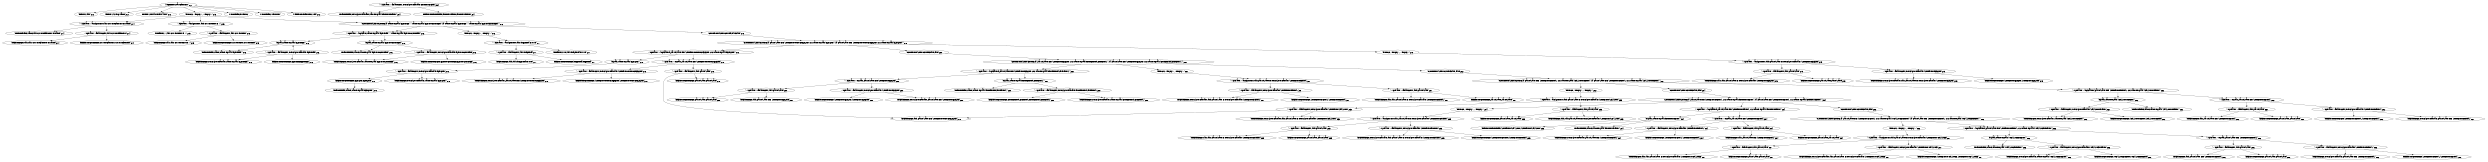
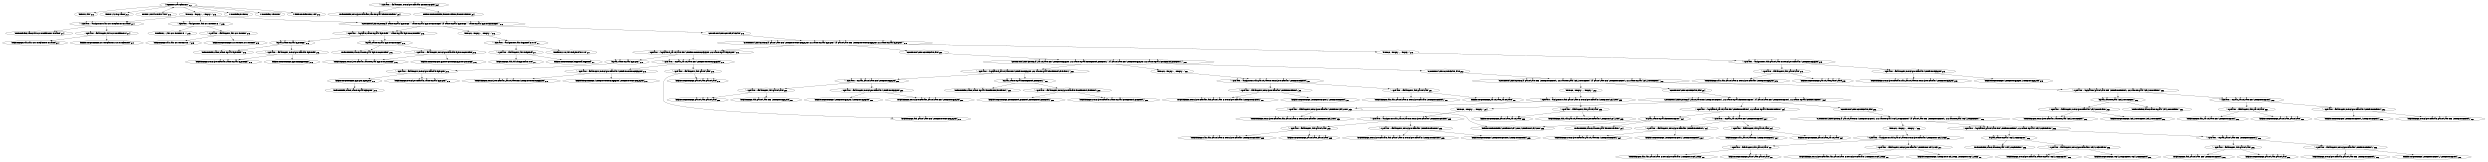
  digraph {
    n1 [label=<(METHOD,startElement)<SUB>272</SUB>>]
    n2 [label=<(PARAM,this)<SUB>272</SUB>>]
    n3 [label=<(PARAM,String name)<SUB>272</SUB>>]
    n4 [label=<(PARAM,AttributeList attrs)<SUB>272</SUB>>]
    n5 [label=<(BLOCK,&lt;empty&gt;,&lt;empty&gt;)<SUB>273</SUB>>]
    n6 [label=<(MODIFIER,PUBLIC)>]
    n7 [label=<(MODIFIER,VIRTUAL)>]
    n8 [label=<(METHOD_RETURN,void)<SUB>272</SUB>>]
    n9 [label=<(&lt;operator&gt;.assignment,this.currentElement = name)<SUB>274</SUB>>]
    n10 [label=<(&lt;operator&gt;.assignment,this.currentText = &quot;&quot;)<SUB>275</SUB>>]
    n11 [label=<(CONTROL_STRUCTURE,if (name.equals(EJB_REF) || name.equals(EJB_LOCAL_REF)),if (name.equals(EJB_REF) || name.equals(EJB_LOCAL_REF)))<SUB>276</SUB>>]
    n12 [label=<(&lt;operator&gt;.fieldAccess,this.currentElement)<SUB>274</SUB>>]
    n13 [label=<(IDENTIFIER,name,this.currentElement = name)<SUB>274</SUB>>]
    n14 [label=<(&lt;operator&gt;.fieldAccess,this.currentText)<SUB>275</SUB>>]
    n15 [label=<(LITERAL,&quot;&quot;,this.currentText = &quot;&quot;)<SUB>275</SUB>>]
    n16 [label=<(&lt;operator&gt;.logicalOr,name.equals(EJB_REF) || name.equals(EJB_LOCAL_REF))<SUB>276</SUB>>]
    n17 [label=<(BLOCK,&lt;empty&gt;,&lt;empty&gt;)<SUB>276</SUB>>]
    n18 [label=<(CONTROL_STRUCTURE,else,else)<SUB>278</SUB>>]
    n19 [label=<(IDENTIFIER,this,this.currentElement = name)<SUB>274</SUB>>]
    n20 [label=<(FIELD_IDENTIFIER,currentElement,currentElement)<SUB>274</SUB>>]
    n21 [label=<(IDENTIFIER,this,this.currentText = &quot;&quot;)<SUB>275</SUB>>]
    n22 [label=<(FIELD_IDENTIFIER,currentText,currentText)<SUB>275</SUB>>]
    n23 [label=<(equals,name.equals(EJB_REF))<SUB>276</SUB>>]
    n24 [label=<(equals,name.equals(EJB_LOCAL_REF))<SUB>276</SUB>>]
    n25 [label=<(&lt;operator&gt;.assignment,this.inEJBRef = true)<SUB>277</SUB>>]
    n26 [label=<(CONTROL_STRUCTURE,if (parseState == STATE_LOOKING_EJBJAR &amp;&amp; name.equals(EJB_JAR)),if (parseState == STATE_LOOKING_EJBJAR &amp;&amp; name.equals(EJB_JAR)))<SUB>278</SUB>>]
    n27 [label=<(IDENTIFIER,name,name.equals(EJB_REF))<SUB>276</SUB>>]
    n28 [label=<(&lt;operator&gt;.fieldAccess,DescriptorHandler.EJB_REF)<SUB>276</SUB>>]
    n29 [label=<(IDENTIFIER,name,name.equals(EJB_LOCAL_REF))<SUB>276</SUB>>]
    n30 [label=<(&lt;operator&gt;.fieldAccess,DescriptorHandler.EJB_LOCAL_REF)<SUB>276</SUB>>]
    n31 [label=<(IDENTIFIER,DescriptorHandler,name.equals(EJB_REF))<SUB>276</SUB>>]
    n32 [label=<(FIELD_IDENTIFIER,EJB_REF,EJB_REF)<SUB>276</SUB>>]
    n33 [label=<(IDENTIFIER,DescriptorHandler,name.equals(EJB_LOCAL_REF))<SUB>276</SUB>>]
    n34 [label=<(FIELD_IDENTIFIER,EJB_LOCAL_REF,EJB_LOCAL_REF)<SUB>276</SUB>>]
    n35 [label=<(&lt;operator&gt;.fieldAccess,this.inEJBRef)<SUB>277</SUB>>]
    n36 [label=<(LITERAL,true,this.inEJBRef = true)<SUB>277</SUB>>]
    n37 [label=<(IDENTIFIER,this,this.inEJBRef = true)<SUB>277</SUB>>]
    n38 [label=<(FIELD_IDENTIFIER,inEJBRef,inEJBRef)<SUB>277</SUB>>]
    n39 [label=<(&lt;operator&gt;.logicalAnd,parseState == STATE_LOOKING_EJBJAR &amp;&amp; name.equals(EJB_JAR))<SUB>278</SUB>>]
    n40 [label=<(BLOCK,&lt;empty&gt;,&lt;empty&gt;)<SUB>278</SUB>>]
    n41 [label=<(CONTROL_STRUCTURE,else,else)<SUB>280</SUB>>]
    n42 [label=<(&lt;operator&gt;.equals,parseState == STATE_LOOKING_EJBJAR)<SUB>278</SUB>>]
    n43 [label=<(equals,name.equals(EJB_JAR))<SUB>278</SUB>>]
    n44 [label=<(&lt;operator&gt;.assignment,this.parseState = DescriptorHandler.STATE_IN_EJBJAR)<SUB>279</SUB>>]
    n45 [label=<(CONTROL_STRUCTURE,if (parseState == STATE_IN_EJBJAR &amp;&amp; name.equals(ENTERPRISE_BEANS)),if (parseState == STATE_IN_EJBJAR &amp;&amp; name.equals(ENTERPRISE_BEANS)))<SUB>280</SUB>>]
    n46 [label=<(&lt;operator&gt;.fieldAccess,this.parseState)<SUB>278</SUB>>]
    n47 [label=<(&lt;operator&gt;.fieldAccess,DescriptorHandler.STATE_LOOKING_EJBJAR)<SUB>278</SUB>>]
    n48 [label=<(&lt;operator&gt;.fieldAccess,DescriptorHandler.EJB_JAR)<SUB>278</SUB>>]
    n49 [label=<(IDENTIFIER,this,parseState == STATE_LOOKING_EJBJAR)<SUB>278</SUB>>]
    n50 [label=<(FIELD_IDENTIFIER,parseState,parseState)<SUB>278</SUB>>]
    n51 [label=<(IDENTIFIER,DescriptorHandler,parseState == STATE_LOOKING_EJBJAR)<SUB>278</SUB>>]
    n52 [label=<(FIELD_IDENTIFIER,STATE_LOOKING_EJBJAR,STATE_LOOKING_EJBJAR)<SUB>278</SUB>>]
    n53 [label=<(IDENTIFIER,name,name.equals(EJB_JAR))<SUB>278</SUB>>]
    n54 [label=<(IDENTIFIER,DescriptorHandler,name.equals(EJB_JAR))<SUB>278</SUB>>]
    n55 [label=<(FIELD_IDENTIFIER,EJB_JAR,EJB_JAR)<SUB>278</SUB>>]
    n56 [label=<(&lt;operator&gt;.fieldAccess,this.parseState)<SUB>279</SUB>>]
    n57 [label=<(&lt;operator&gt;.fieldAccess,DescriptorHandler.STATE_IN_EJBJAR)<SUB>279</SUB>>]
    n58 [label=<(IDENTIFIER,this,this.parseState = DescriptorHandler.STATE_IN_EJBJAR)<SUB>279</SUB>>]
    n59 [label=<(FIELD_IDENTIFIER,parseState,parseState)<SUB>279</SUB>>]
    n60 [label=<(IDENTIFIER,DescriptorHandler,this.parseState = DescriptorHandler.STATE_IN_EJBJAR)<SUB>279</SUB>>]
    n61 [label=<(FIELD_IDENTIFIER,STATE_IN_EJBJAR,STATE_IN_EJBJAR)<SUB>279</SUB>>]
    n62 [label=<(&lt;operator&gt;.logicalAnd,parseState == STATE_IN_EJBJAR &amp;&amp; name.equals(ENTERPRISE_BEANS))<SUB>280</SUB>>]
    n63 [label=<(BLOCK,&lt;empty&gt;,&lt;empty&gt;)<SUB>280</SUB>>]
    n64 [label=<(CONTROL_STRUCTURE,else,else)<SUB>282</SUB>>]
    n65 [label=<(&lt;operator&gt;.equals,parseState == STATE_IN_EJBJAR)<SUB>280</SUB>>]
    n66 [label=<(equals,name.equals(ENTERPRISE_BEANS))<SUB>280</SUB>>]
    n67 [label=<(&lt;operator&gt;.assignment,this.parseState = DescriptorHandler.STATE_IN_BEANS)<SUB>281</SUB>>]
    n68 [label=<(CONTROL_STRUCTURE,if (parseState == STATE_IN_BEANS &amp;&amp; name.equals(SESSION_BEAN)),if (parseState == STATE_IN_BEANS &amp;&amp; name.equals(SESSION_BEAN)))<SUB>282</SUB>>]
    n69 [label=<(&lt;operator&gt;.fieldAccess,this.parseState)<SUB>280</SUB>>]
    n70 [label=<(&lt;operator&gt;.fieldAccess,DescriptorHandler.STATE_IN_EJBJAR)<SUB>280</SUB>>]
    n71 [label=<(IDENTIFIER,name,name.equals(ENTERPRISE_BEANS))<SUB>280</SUB>>]
    n72 [label=<(&lt;operator&gt;.fieldAccess,DescriptorHandler.ENTERPRISE_BEANS)<SUB>280</SUB>>]
    n73 [label=<(IDENTIFIER,this,parseState == STATE_IN_EJBJAR)<SUB>280</SUB>>]
    n74 [label=<(FIELD_IDENTIFIER,parseState,parseState)<SUB>280</SUB>>]
    n75 [label=<(IDENTIFIER,DescriptorHandler,parseState == STATE_IN_EJBJAR)<SUB>280</SUB>>]
    n76 [label=<(FIELD_IDENTIFIER,STATE_IN_EJBJAR,STATE_IN_EJBJAR)<SUB>280</SUB>>]
    n77 [label=<(IDENTIFIER,DescriptorHandler,name.equals(ENTERPRISE_BEANS))<SUB>280</SUB>>]
    n78 [label=<(FIELD_IDENTIFIER,ENTERPRISE_BEANS,ENTERPRISE_BEANS)<SUB>280</SUB>>]
    n79 [label=<(&lt;operator&gt;.fieldAccess,this.parseState)<SUB>281</SUB>>]
    n80 [label=<(&lt;operator&gt;.fieldAccess,DescriptorHandler.STATE_IN_BEANS)<SUB>281</SUB>>]
    n81 [label=<(IDENTIFIER,this,this.parseState = DescriptorHandler.STATE_IN_BEANS)<SUB>281</SUB>>]
    n82 [label=<(FIELD_IDENTIFIER,parseState,parseState)<SUB>281</SUB>>]
    n83 [label=<(IDENTIFIER,DescriptorHandler,this.parseState = DescriptorHandler.STATE_IN_BEANS)<SUB>281</SUB>>]
    n84 [label=<(FIELD_IDENTIFIER,STATE_IN_BEANS,STATE_IN_BEANS)<SUB>281</SUB>>]
    n85 [label=<(&lt;operator&gt;.logicalAnd,parseState == STATE_IN_BEANS &amp;&amp; name.equals(SESSION_BEAN))<SUB>282</SUB>>]
    n86 [label=<(BLOCK,&lt;empty&gt;,&lt;empty&gt;)<SUB>282</SUB>>]
    n87 [label=<(CONTROL_STRUCTURE,else,else)<SUB>284</SUB>>]
    n88 [label=<(&lt;operator&gt;.equals,parseState == STATE_IN_BEANS)<SUB>282</SUB>>]
    n89 [label=<(equals,name.equals(SESSION_BEAN))<SUB>282</SUB>>]
    n90 [label=<(&lt;operator&gt;.assignment,this.parseState = DescriptorHandler.STATE_IN_SESSION)<SUB>283</SUB>>]
    n91 [label=<(CONTROL_STRUCTURE,if (parseState == STATE_IN_BEANS &amp;&amp; name.equals(ENTITY_BEAN)),if (parseState == STATE_IN_BEANS &amp;&amp; name.equals(ENTITY_BEAN)))<SUB>284</SUB>>]
    n92 [label=<(&lt;operator&gt;.fieldAccess,this.parseState)<SUB>282</SUB>>]
    n93 [label=<(&lt;operator&gt;.fieldAccess,DescriptorHandler.STATE_IN_BEANS)<SUB>282</SUB>>]
    n94 [label=<(IDENTIFIER,name,name.equals(SESSION_BEAN))<SUB>282</SUB>>]
    n95 [label=<(&lt;operator&gt;.fieldAccess,DescriptorHandler.SESSION_BEAN)<SUB>282</SUB>>]
    n96 [label=<(IDENTIFIER,this,parseState == STATE_IN_BEANS)<SUB>282</SUB>>]
    n97 [label=<(FIELD_IDENTIFIER,parseState,parseState)<SUB>282</SUB>>]
    n98 [label=<(IDENTIFIER,DescriptorHandler,parseState == STATE_IN_BEANS)<SUB>282</SUB>>]
    n99 [label=<(FIELD_IDENTIFIER,STATE_IN_BEANS,STATE_IN_BEANS)<SUB>282</SUB>>]
    n100 [label=<(IDENTIFIER,DescriptorHandler,name.equals(SESSION_BEAN))<SUB>282</SUB>>]
    n101 [label=<(FIELD_IDENTIFIER,SESSION_BEAN,SESSION_BEAN)<SUB>282</SUB>>]
    n102 [label=<(&lt;operator&gt;.fieldAccess,this.parseState)<SUB>283</SUB>>]
    n103 [label=<(&lt;operator&gt;.fieldAccess,DescriptorHandler.STATE_IN_SESSION)<SUB>283</SUB>>]
    n104 [label=<(IDENTIFIER,this,this.parseState = DescriptorHandler.STATE_IN_SESSION)<SUB>283</SUB>>]
    n105 [label=<(FIELD_IDENTIFIER,parseState,parseState)<SUB>283</SUB>>]
    n106 [label=<(IDENTIFIER,DescriptorHandler,this.parseState = DescriptorHandler.STATE_IN_SESSION)<SUB>283</SUB>>]
    n107 [label=<(FIELD_IDENTIFIER,STATE_IN_SESSION,STATE_IN_SESSION)<SUB>283</SUB>>]
    n108 [label=<(&lt;operator&gt;.logicalAnd,parseState == STATE_IN_BEANS &amp;&amp; name.equals(ENTITY_BEAN))<SUB>284</SUB>>]
    n109 [label=<(BLOCK,&lt;empty&gt;,&lt;empty&gt;)<SUB>284</SUB>>]
    n110 [label=<(CONTROL_STRUCTURE,else,else)<SUB>286</SUB>>]
    n111 [label=<(&lt;operator&gt;.equals,parseState == STATE_IN_BEANS)<SUB>284</SUB>>]
    n112 [label=<(equals,name.equals(ENTITY_BEAN))<SUB>284</SUB>>]
    n113 [label=<(&lt;operator&gt;.assignment,this.parseState = DescriptorHandler.STATE_IN_ENTITY)<SUB>285</SUB>>]
    n114 [label=<(CONTROL_STRUCTURE,if (parseState == STATE_IN_BEANS &amp;&amp; name.equals(MESSAGE_BEAN)),if (parseState == STATE_IN_BEANS &amp;&amp; name.equals(MESSAGE_BEAN)))<SUB>286</SUB>>]
    n115 [label=<(&lt;operator&gt;.fieldAccess,this.parseState)<SUB>284</SUB>>]
    n116 [label=<(&lt;operator&gt;.fieldAccess,DescriptorHandler.STATE_IN_BEANS)<SUB>284</SUB>>]
    n117 [label=<(IDENTIFIER,name,name.equals(ENTITY_BEAN))<SUB>284</SUB>>]
    n118 [label=<(IDENTIFIER,this,parseState == STATE_IN_BEANS)<SUB>284</SUB>>]
    n119 [label=<(FIELD_IDENTIFIER,parseState,parseState)<SUB>284</SUB>>]
    n120 [label=<(IDENTIFIER,DescriptorHandler,parseState == STATE_IN_BEANS)<SUB>284</SUB>>]
    n121 [label=<(FIELD_IDENTIFIER,STATE_IN_BEANS,STATE_IN_BEANS)<SUB>284</SUB>>]
    n122 [label=<(&lt;operator&gt;.fieldAccess,DescriptorHandler.ENTITY_BEAN)<SUB>284</SUB>>]
    n123 [label=<(IDENTIFIER,DescriptorHandler,name.equals(ENTITY_BEAN))<SUB>284</SUB>>]
    n124 [label=<(FIELD_IDENTIFIER,ENTITY_BEAN,ENTITY_BEAN)<SUB>284</SUB>>]
    n125 [label=<(&lt;operator&gt;.fieldAccess,this.parseState)<SUB>285</SUB>>]
    n126 [label=<(&lt;operator&gt;.fieldAccess,DescriptorHandler.STATE_IN_ENTITY)<SUB>285</SUB>>]
    n127 [label=<(IDENTIFIER,this,this.parseState = DescriptorHandler.STATE_IN_ENTITY)<SUB>285</SUB>>]
    n128 [label=<(FIELD_IDENTIFIER,parseState,parseState)<SUB>285</SUB>>]
    n129 [label=<(IDENTIFIER,DescriptorHandler,this.parseState = DescriptorHandler.STATE_IN_ENTITY)<SUB>285</SUB>>]
    n130 [label=<(FIELD_IDENTIFIER,STATE_IN_ENTITY,STATE_IN_ENTITY)<SUB>285</SUB>>]
    n131 [label=<(&lt;operator&gt;.logicalAnd,parseState == STATE_IN_BEANS &amp;&amp; name.equals(MESSAGE_BEAN))<SUB>286</SUB>>]
    n132 [label=<(BLOCK,&lt;empty&gt;,&lt;empty&gt;)<SUB>286</SUB>>]
    n133 [label=<(&lt;operator&gt;.equals,parseState == STATE_IN_BEANS)<SUB>286</SUB>>]
    n134 [label=<(equals,name.equals(MESSAGE_BEAN))<SUB>286</SUB>>]
    n135 [label=<(&lt;operator&gt;.assignment,this.parseState = DescriptorHandler.STATE_IN_MESSAGE)<SUB>287</SUB>>]
    n136 [label=<(&lt;operator&gt;.fieldAccess,this.parseState)<SUB>286</SUB>>]
    n137 [label=<(&lt;operator&gt;.fieldAccess,DescriptorHandler.STATE_IN_BEANS)<SUB>286</SUB>>]
    n138 [label=<(IDENTIFIER,name,name.equals(MESSAGE_BEAN))<SUB>286</SUB>>]
    n139 [label=<(&lt;operator&gt;.fieldAccess,DescriptorHandler.MESSAGE_BEAN)<SUB>286</SUB>>]
    n140 [label=<(IDENTIFIER,this,parseState == STATE_IN_BEANS)<SUB>286</SUB>>]
    n141 [label=<(FIELD_IDENTIFIER,parseState,parseState)<SUB>286</SUB>>]
    n142 [label=<(IDENTIFIER,DescriptorHandler,parseState == STATE_IN_BEANS)<SUB>286</SUB>>]
    n143 [label=<(FIELD_IDENTIFIER,STATE_IN_BEANS,STATE_IN_BEANS)<SUB>286</SUB>>]
    n144 [label=<(IDENTIFIER,DescriptorHandler,name.equals(MESSAGE_BEAN))<SUB>286</SUB>>]
    n145 [label=<(FIELD_IDENTIFIER,MESSAGE_BEAN,MESSAGE_BEAN)<SUB>286</SUB>>]
    n146 [label=<(&lt;operator&gt;.fieldAccess,this.parseState)<SUB>287</SUB>>]
    n147 [label=<(&lt;operator&gt;.fieldAccess,DescriptorHandler.STATE_IN_MESSAGE)<SUB>287</SUB>>]
    n148 [label=<(IDENTIFIER,this,this.parseState = DescriptorHandler.STATE_IN_MESSAGE)<SUB>287</SUB>>]
    n149 [label=<(FIELD_IDENTIFIER,parseState,parseState)<SUB>287</SUB>>]
    n150 [label=<(IDENTIFIER,DescriptorHandler,this.parseState = DescriptorHandler.STATE_IN_MESSAGE)<SUB>287</SUB>>]
    n151 [label=<(FIELD_IDENTIFIER,STATE_IN_MESSAGE,STATE_IN_MESSAGE)<SUB>287</SUB>>]
    n1 -> n2
    n1 -> n3
-   n1 -> n4
+   n4 -> n1
    n1 -> n5
    n1 -> n6
    n1 -> n7
    n1 -> n8
    n5 -> n9
    n5 -> n10
    n5 -> n11
    n9 -> n12
    n9 -> n13
    n10 -> n14
    n10 -> n15
    n11 -> n16
    n11 -> n17
    n11 -> n18
    n12 -> n19
    n12 -> n20
    n14 -> n21
    n14 -> n22
    n16 -> n23
    n16 -> n24
    n17 -> n25
    n18 -> n26
    n23 -> n27
-   n28 -> n23
+   n23 -> n28
    n24 -> n29
    n24 -> n30
    n25 -> n35
    n25 -> n36
    n26 -> n39
    n26 -> n40
    n26 -> n41
    n28 -> n31
    n28 -> n32
    n30 -> n33
    n30 -> n34
    n35 -> n37
    n35 -> n38
    n39 -> n42
    n39 -> n43
    n40 -> n44
    n41 -> n45
    n42 -> n46
    n42 -> n47
    n43 -> n48
    n44 -> n56
    n44 -> n57
    n45 -> n62
    n45 -> n63
    n45 -> n64
    n46 -> n49
    n46 -> n50
    n47 -> n51
    n47 -> n52
    n48 -> n54
    n48 -> n55
    n55 -> n53
    n56 -> n58
    n56 -> n59
    n57 -> n60
    n57 -> n61
    n62 -> n65
    n62 -> n66
    n63 -> n67
    n64 -> n68
    n65 -> n69
    n65 -> n70
    n66 -> n71
    n66 -> n72
    n67 -> n79
    n67 -> n80
    n68 -> n85
    n68 -> n86
    n68 -> n87
    n69 -> n73
    n69 -> n74
    n70 -> n75
    n70 -> n76
    n72 -> n77
    n72 -> n78
    n79 -> n81
    n79 -> n82
    n80 -> n83
    n80 -> n84
    n85 -> n88
    n85 -> n89
    n86 -> n90
    n87 -> n91
    n88 -> n92
    n88 -> n93
    n89 -> n94
    n89 -> n95
    n90 -> n102
    n90 -> n103
    n91 -> n108
    n91 -> n109
    n91 -> n110
    n92 -> n96
    n92 -> n97
    n93 -> n98
    n93 -> n99
    n95 -> n100
    n95 -> n101
    n102 -> n104
    n102 -> n105
    n103 -> n106
-   n103 -> n49
+   n103 -> n107
    n108 -> n111
    n108 -> n112
    n109 -> n113
    n110 -> n114
    n111 -> n115
    n111 -> n116
    n112 -> n107
    n112 -> n117
    n113 -> n125
    n113 -> n126
    n114 -> n131
    n114 -> n132
    n115 -> n118
    n115 -> n119
    n116 -> n120
    n116 -> n121
    n122 -> n123
    n122 -> n124
    n125 -> n127
    n125 -> n128
    n126 -> n129
    n126 -> n130
    n131 -> n133
    n131 -> n134
    n132 -> n135
    n133 -> n136
    n133 -> n137
    n134 -> n138
    n134 -> n139
    n135 -> n146
    n135 -> n147
    n136 -> n140
    n136 -> n141
    n137 -> n142
    n137 -> n143
    n139 -> n144
    n139 -> n145
    n146 -> n148
    n146 -> n149
    n147 -> n150
    n147 -> n151
  }
